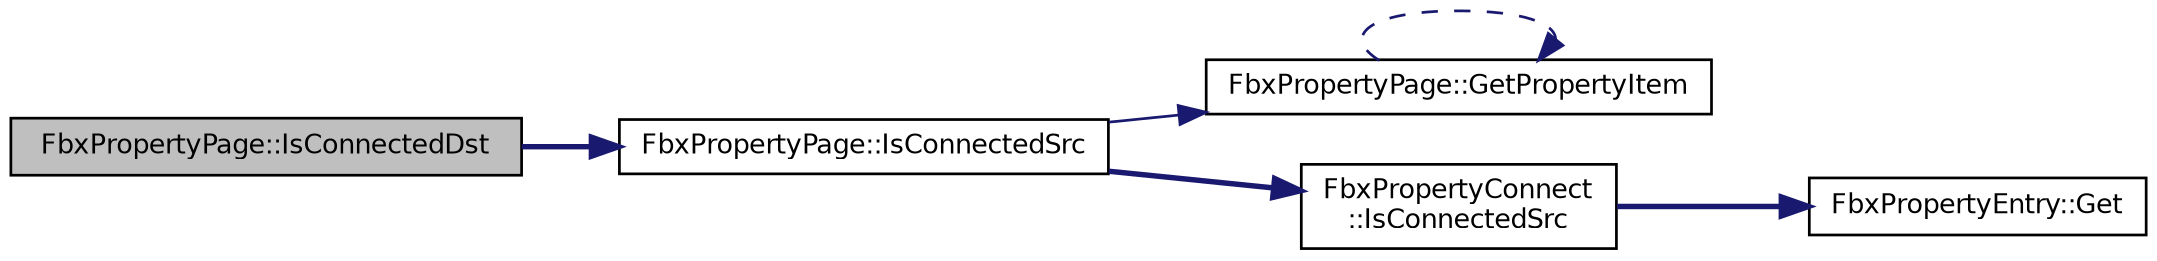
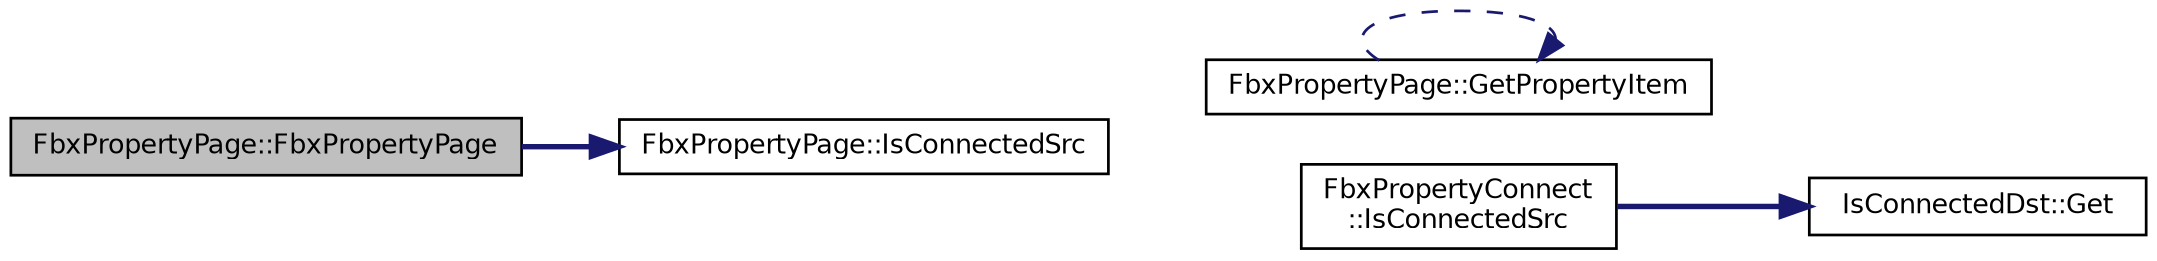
  digraph {
    rankdir=LR
    node [color=black fillcolor=white fontname=Helvetica fontsize=10 shape=record style=filled]
    edge [color=midnightblue fontname=Helvetica fontsize=10 labelfontname=Helvetica labelfontsize=10 style=bold]
-   n1 [fillcolor=grey75 fontcolor=black height=0.2 label="FbxPropertyPage::IsConnectedDst" width=0.4]
+   n1 [fillcolor=grey75 fontcolor=black height=0.2 label="FbxPropertyPage::FbxPropertyPage" width=0.4]
    n2 [height=0.2 label="FbxPropertyPage::IsConnectedSrc" width=0.4]
    n3 [height=0.2 label="FbxPropertyPage::GetPropertyItem" width=0.4]
    n4 [height=0.2 label="FbxPropertyConnect\l::IsConnectedSrc" width=0.4]
-   n5 [height=0.2 label="FbxPropertyEntry::Get" width=0.4]
+   n5 [height=0.2 label="IsConnectedDst::Get" width=0.4]
    n1 -> n2
-   n2 -> n3 [style=solid]
-   n2 -> n4
    n3 -> n3 [style=dashed]
    n4 -> n5
  }
